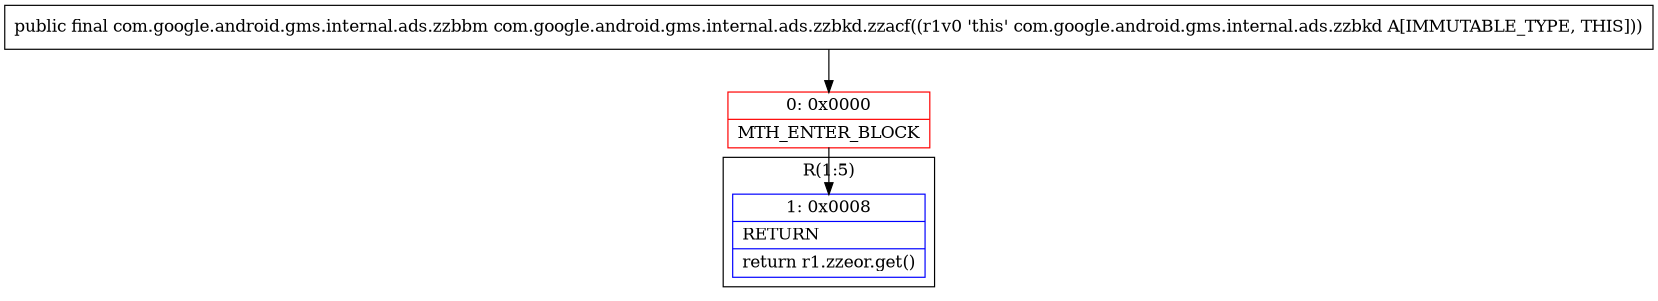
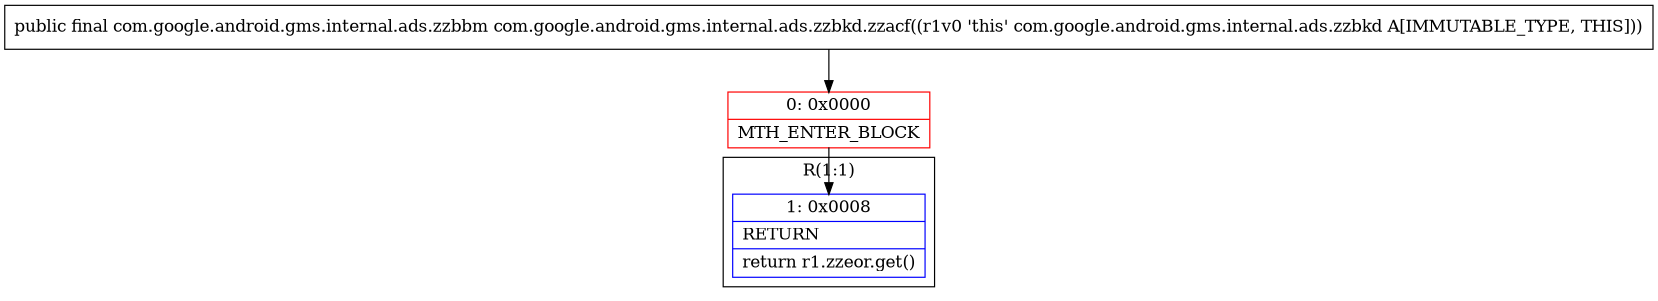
  digraph {
    node [shape=record]
    n1 [color=blue label="{1\:\ 0x0008|RETURN\l|return r1.zzeor.get()\l}"]
    n2 [color=red label="{0\:\ 0x0000|MTH_ENTER_BLOCK\l}"]
    n3 [label="{public final com.google.android.gms.internal.ads.zzbbm com.google.android.gms.internal.ads.zzbkd.zzacf((r1v0 'this' com.google.android.gms.internal.ads.zzbkd A[IMMUTABLE_TYPE, THIS])) }"]
    subgraph cluster_1 {
-     label="R(1:5)"
+     label="R(1:1)"
      n1
    }
    n2 -> n1
    n3 -> n2
  }
